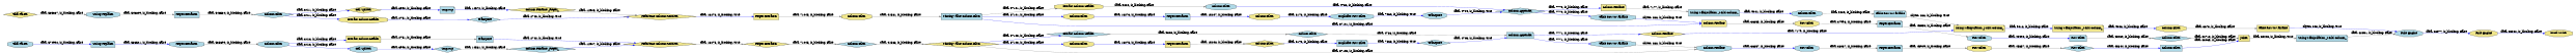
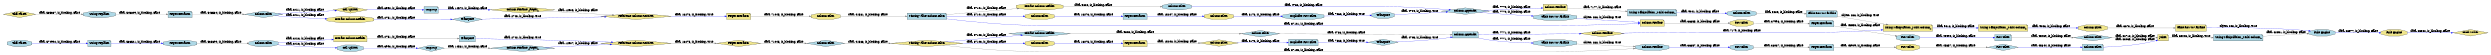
  digraph {
    rankdir=LR
    node [style=filled fillcolor=lightblue shape=octagon]
    edge [color=blue]
    n1 [label="Column Filter" shape=note]
    n2 [label=Joiner fillcolor=khaki shape=note]
    n3 [label="Row Filter"]
    n4 [label="Row Filter" shape=note]
    n5 [label="Column Appender" shape=diamond]
    n6 [label="Table Row to Variable"]
    n7 [label="Column Rename" fillcolor=khaki shape=note]
    n8 [label="String Manipulation _Multi Column_" shape=note]
    n9 [label="Column Filter"]
    n10 [label="Rule Engine"]
    n11 [label="Rule Engine" fillcolor=khaki]
    n12 [label="Table Row to Variable" fillcolor=khaki shape=note]
    n13 [label="Table Row to Variable"]
    n14 [label="Column Rename"]
    n15 [label="Column Rename _Regex_" fillcolor=khaki shape=diamond]
    n16 [label="Reference Column Resorter" fillcolor=khaki shape=diamond]
    n17 [label=Transpose shape=diamond]
    n18 [label="Column Appender" shape=note]
    n19 [label="Extract Column Header" fillcolor=khaki]
    n20 [label=Transpose shape=diamond]
    n21 [label="Missing Value Column Filter" shape=note]
    n22 [label="Extract Column Header" fillcolor=khaki]
    n23 [label="Column Rename" fillcolor=khaki shape=note]
    n24 [label="Column Filter" fillcolor=khaki]
    n25 [label="Duplicate Row Filter" shape=note]
    n26 [label="Column Filter" shape=diamond]
    n27 [label="Cell Splitter" fillcolor=khaki shape=diamond]
    n28 [label="String Replacer" shape=note]
    n29 [label="Regex Extractor"]
    n30 [label="Extract Column Header" fillcolor=khaki shape=note]
    n31 [label=Transpose shape=note]
    n32 [label="Row Filter" shape=diamond]
    n33 [label="Regex Extractor" shape=note]
    n34 [label="Table Row to Variable" shape=note]
    n35 [label="Reference Column Resorter" fillcolor=khaki shape=diamond]
    n36 [label="Regex Extractor" fillcolor=khaki shape=diamond]
    n37 [label="Column Filter"]
    n38 [label="String Manipulation _Multi Column_" fillcolor=khaki shape=note]
    n39 [label="String Manipulation _Multi Column_" fillcolor=khaki shape=note]
    n40 [label="Cell Splitter"]
    n41 [label=Ungroup shape=diamond]
    n42 [label="Regex Extractor" fillcolor=khaki shape=note]
    n43 [label="Column Filter" fillcolor=khaki]
    n44 [label="Regex Extractor" shape=note]
    n45 [label="Column Filter" fillcolor=khaki]
    n46 [label="Duplicate Row Filter"]
    n47 [label="Column Rename _Regex_" shape=diamond]
    n48 [label=Ungroup shape=note]
    n49 [label=Transpose]
    n50 [label="Regex Extractor" shape=note]
    n51 [label="Column Filter" fillcolor=khaki]
    n52 [label="Column Filter"]
    n53 [label="Column Filter" shape=diamond]
    n54 [label="Missing Value Column Filter" fillcolor=khaki shape=diamond]
    n55 [label="Regex Extractor" shape=note]
    n56 [label="Row Filter" fillcolor=khaki]
    n57 [label="Row Filter" fillcolor=khaki]
    n58 [label="Tika Parser"]
    n59 [label="Row Filter"]
-   n60 [label="Excel Writer" fillcolor=khaki]
+   n60 [label="Excel Writer" fillcolor=khaki shape=diamond]
    n61 [label="String Replacer"]
    n62 [label="Column Filter" fillcolor=khaki]
    n63 [label="Extract Column Header" shape=diamond]
    n64 [label="Tika Parser" fillcolor=khaki shape=diamond]
    n65 [label="Regex Extractor" fillcolor=khaki shape=note]
    n66 [label="Column Filter" shape=diamond]
    n67 [label="Column Filter" fillcolor=khaki shape=diamond]
    n68 [label="String Manipulation _Multi Column_" shape=note]
    n69 [label="Column Filter" shape=diamond]
    n70 [label="Column Rename" fillcolor=khaki shape=diamond]
    n1 -> n2 [label="data: 33065; is_blocking: False"]
    n2 -> n68 [label="data: 65008; is_blocking: True" color=gray40]
    n3 -> n4 [label="data: 45490; is_blocking: False"]
    n4 -> n66 [label="data: 45489; is_blocking: False" color=gray40]
    n5 -> n6 [label="data: 7770; is_blocking: False"]
    n5 -> n7 [label="data: 7770; is_blocking: False"]
    n6 -> n23 [label="object: 288; is_blocking: True"]
    n7 -> n8 [label="data: 7177; is_blocking: False" color=gray40]
    n8 -> n9 [label="data: 9041; is_blocking: False"]
    n9 -> n34 [label="data: 3623; is_blocking: False" color=gray40]
    n10 -> n11 [label="data: 63577; is_blocking: False"]
    n11 -> n60 [label="data: 65382; is_blocking: False"]
    n12 -> n10 [label="object: 288; is_blocking: True"]
    n13 -> n14 [label="object: 288; is_blocking: True" color=gray40]
    n14 -> n59 [label="data: 36357; is_blocking: False"]
    n15 -> n16 [label="data: 12905; is_blocking: False" color=gray40]
    n16 -> n42 [label="data: 13273; is_blocking: True"]
    n17 -> n18 [label="data: 4705; is_blocking: True"]
    n18 -> n13 [label="data: 7771; is_blocking: False"]
    n18 -> n70 [label="data: 7771; is_blocking: False"]
    n19 -> n20 [label="data: 2751; is_blocking: False"]
    n20 -> n16 [label="data: 2743; is_blocking: True"]
    n21 -> n22 [label="data: 37101; is_blocking: False" color=gray40]
    n21 -> n23 [label="data: 37101; is_blocking: False"]
    n21 -> n24 [label="data: 37101; is_blocking: False"]
    n22 -> n37 [label="data: 5828; is_blocking: False" color=gray40]
    n23 -> n57 [label="data: 36355; is_blocking: False" color=gray40]
    n24 -> n50 [label="data: 13273; is_blocking: False"]
    n25 -> n17 [label="data: 7868; is_blocking: True"]
    n26 -> n19 [label="data: 3411; is_blocking: False"]
    n26 -> n27 [label="data: 3411; is_blocking: False"]
    n27 -> n48 [label="data: 3990; is_blocking: False"]
    n28 -> n29 [label="data: 533521; is_blocking: False"]
    n29 -> n52 [label="data: 535699; is_blocking: False" color=gray40]
    n30 -> n31 [label="data: 2751; is_blocking: False" color=gray40]
    n31 -> n35 [label="data: 2742; is_blocking: True"]
    n32 -> n1 [label="data: 45844; is_blocking: False"]
    n33 -> n26 [label="data: 546534; is_blocking: False" color=gray40]
    n34 -> n38 [label="object: 288; is_blocking: True" color=gray40]
    n35 -> n36 [label="data: 13275; is_blocking: True" color=gray40]
    n36 -> n53 [label="data: 71045; is_blocking: False" color=gray40]
    n37 -> n5 [label="data: 4736; is_blocking: False"]
    n38 -> n39 [label="data: 9018; is_blocking: False"]
    n39 -> n51 [label="data: 9043; is_blocking: False"]
    n40 -> n41 [label="data: 3993; is_blocking: False"]
    n41 -> n47 [label="data: 14581; is_blocking: False" color=gray40]
    n42 -> n43 [label="data: 71045; is_blocking: False" color=gray40]
    n43 -> n21 [label="data: 41581; is_blocking: False" color=gray40]
    n44 -> n3 [label="data: 45555; is_blocking: False" color=gray40]
    n45 -> n46 [label="data: 3173; is_blocking: False"]
    n46 -> n49 [label="data: 7868; is_blocking: True"]
    n47 -> n35 [label="data: 12907; is_blocking: False"]
    n48 -> n15 [label="data: 14572; is_blocking: False"]
    n49 -> n5 [label="data: 4704; is_blocking: True"]
    n50 -> n45 [label="data: 15247; is_blocking: False"]
    n51 -> n12 [label="data: 3673; is_blocking: False" color=gray40]
    n52 -> n30 [label="data: 3413; is_blocking: False"]
    n52 -> n40 [label="data: 3413; is_blocking: False"]
    n53 -> n54 [label="data: 41583; is_blocking: False" color=gray40]
    n54 -> n14 [label="data: 37103; is_blocking: False" color=gray40]
    n54 -> n62 [label="data: 37103; is_blocking: False"]
    n54 -> n63 [label="data: 37103; is_blocking: False"]
    n55 -> n56 [label="data: 45949; is_blocking: False" color=gray40]
    n56 -> n32 [label="data: 45857; is_blocking: False" color=gray40]
    n57 -> n44 [label="data: 37998; is_blocking: False" color=gray40]
    n58 -> n28 [label="data: 574992; is_blocking: False"]
    n59 -> n55 [label="data: 38037; is_blocking: False" color=gray40]
    n61 -> n33 [label="data: 543809; is_blocking: False" color=gray40]
    n62 -> n65 [label="data: 13275; is_blocking: False"]
    n63 -> n69 [label="data: 5828; is_blocking: False" color=gray40]
    n64 -> n61 [label="data: 585387; is_blocking: False" color=gray40]
    n65 -> n67 [label="data: 15248; is_blocking: False" color=gray40]
    n66 -> n2 [label="data: 32718; is_blocking: False" color=gray40]
    n67 -> n25 [label="data: 3173; is_blocking: False"]
    n68 -> n10 [label="data: 62351; is_blocking: False" color=gray40]
    n69 -> n18 [label="data: 4736; is_blocking: False" color=gray40]
    n70 -> n38 [label="data: 7179; is_blocking: False"]
  }
